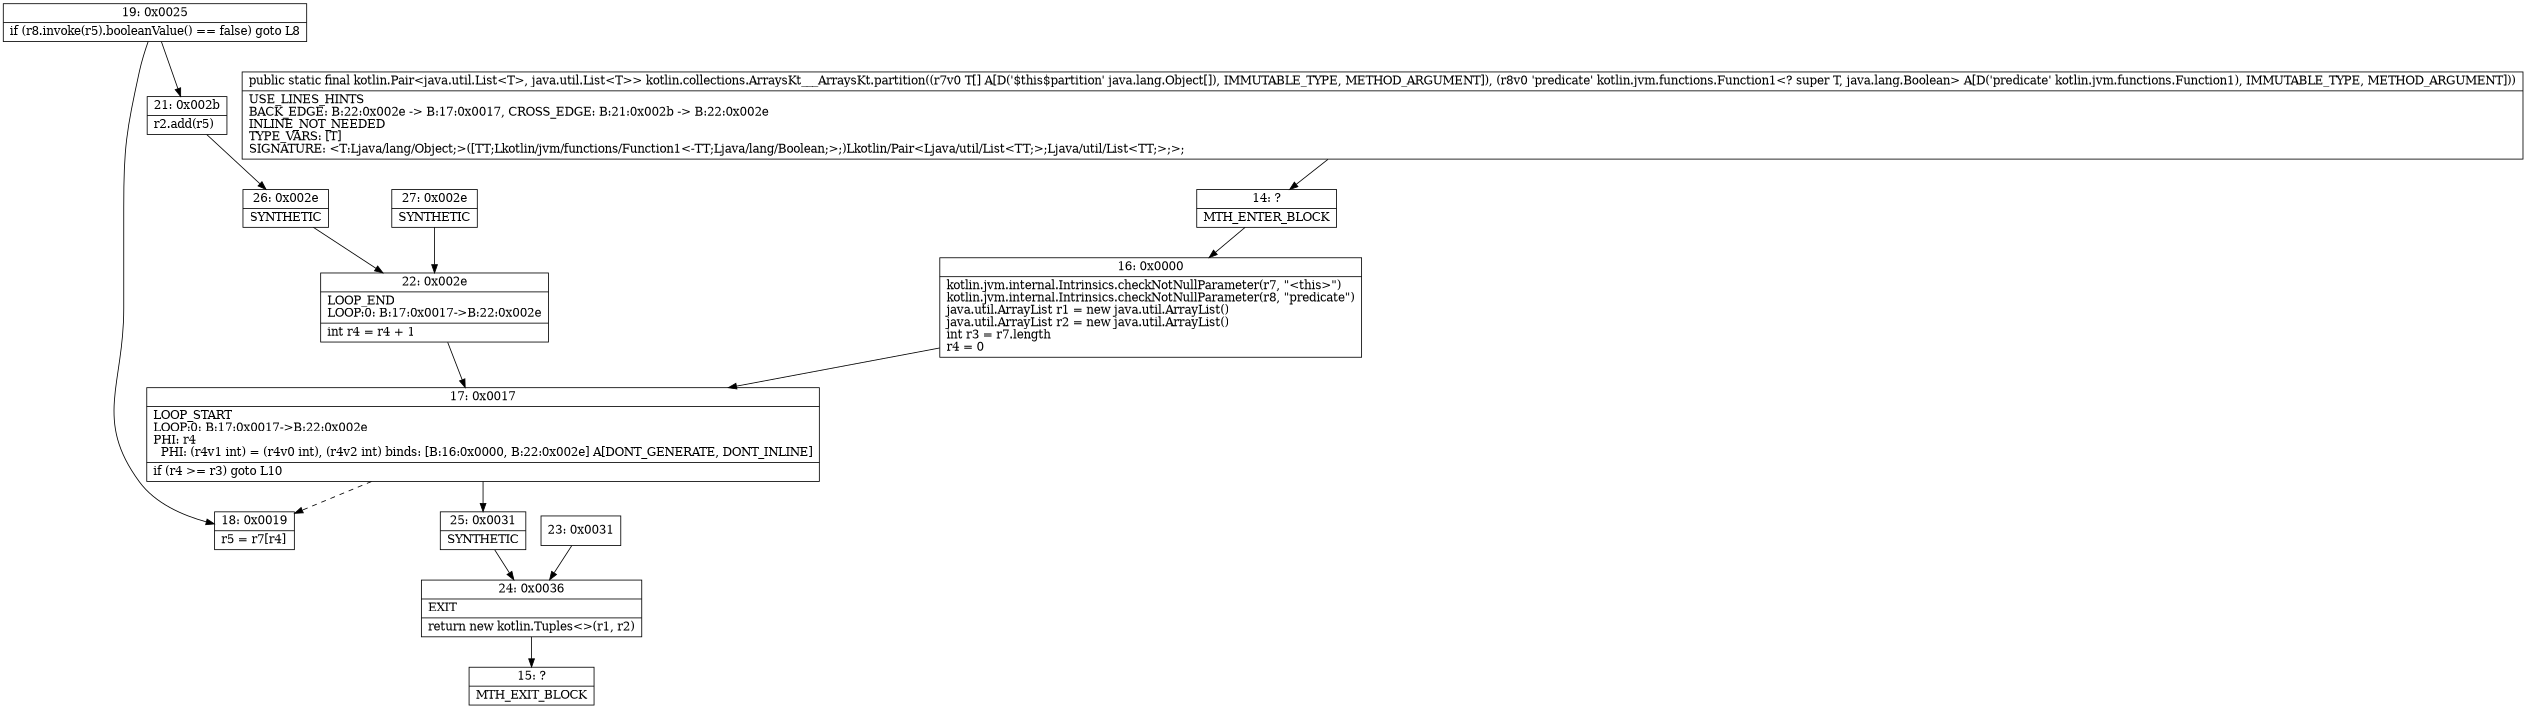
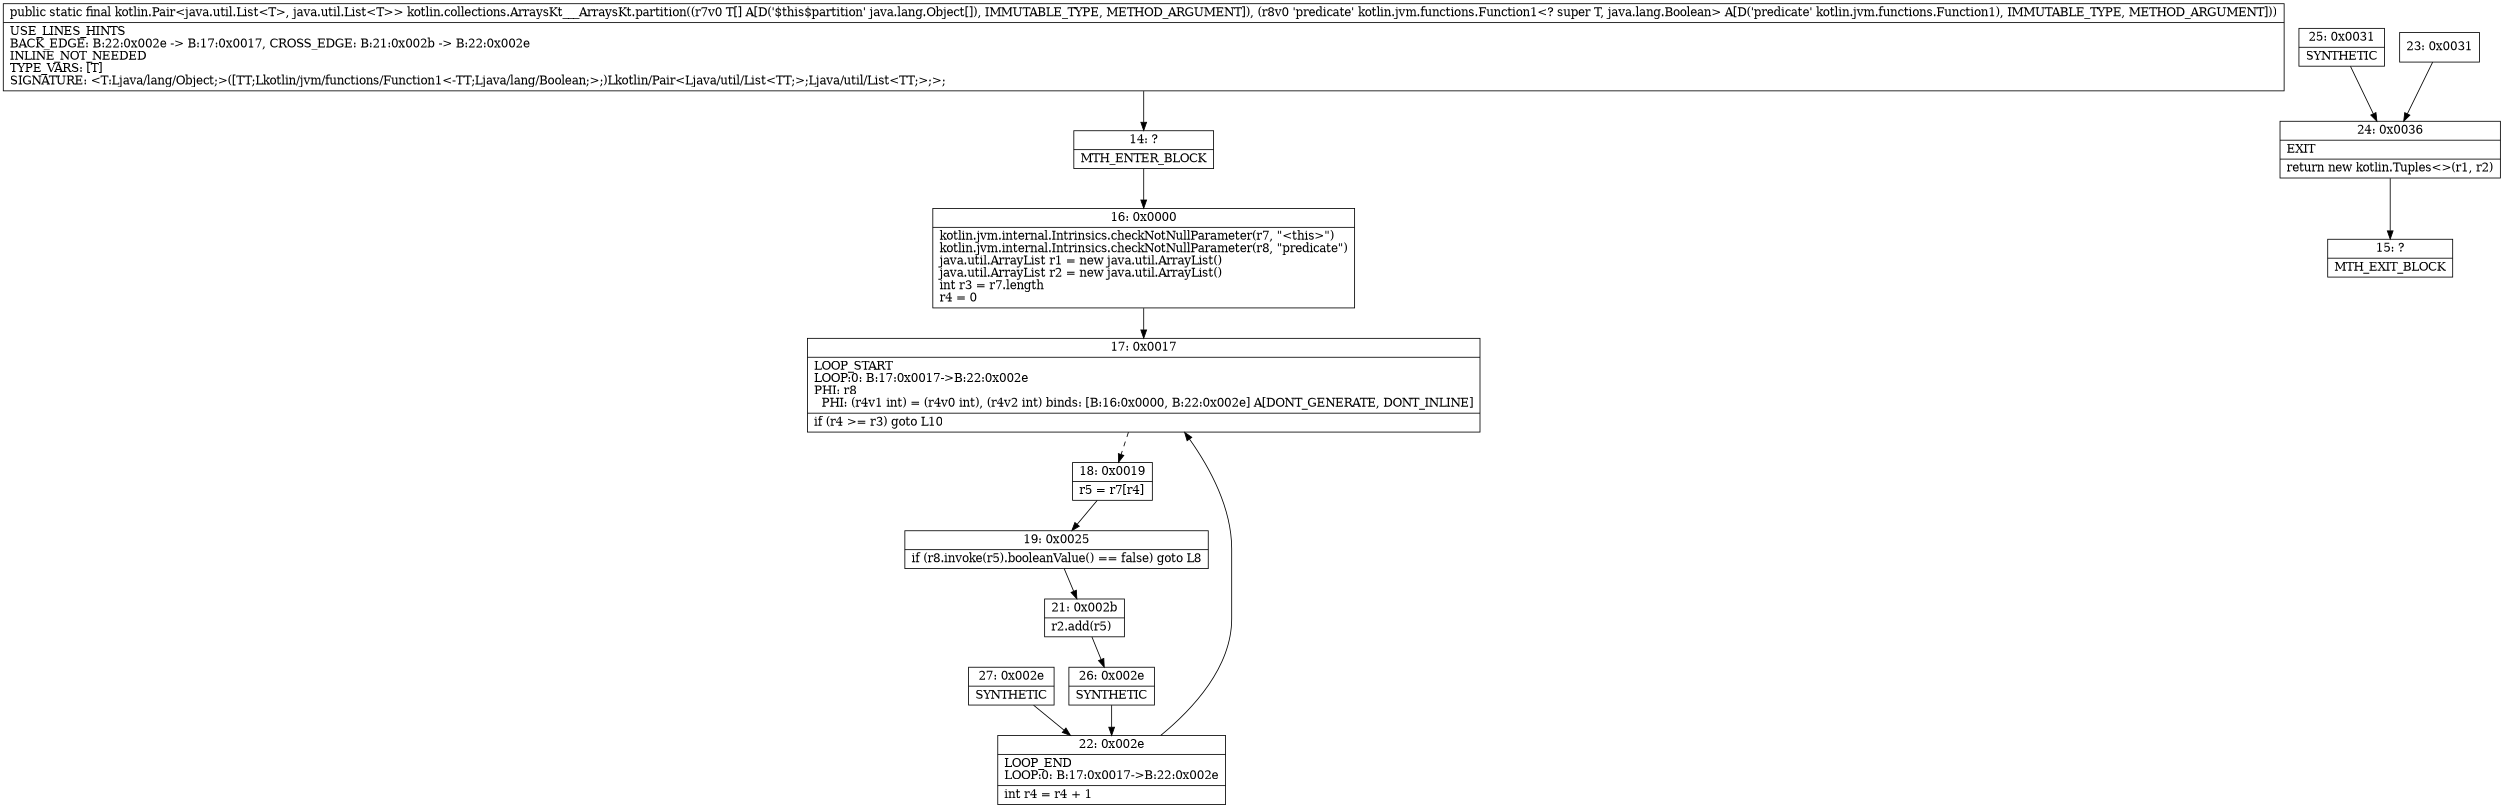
  digraph {
    node [shape=record]
    n1 [label="{14\:\ ?|MTH_ENTER_BLOCK\l}"]
    n2 [label="{16\:\ 0x0000|kotlin.jvm.internal.Intrinsics.checkNotNullParameter(r7, \"\<this\>\")\lkotlin.jvm.internal.Intrinsics.checkNotNullParameter(r8, \"predicate\")\ljava.util.ArrayList r1 = new java.util.ArrayList()\ljava.util.ArrayList r2 = new java.util.ArrayList()\lint r3 = r7.length\lr4 = 0\l}"]
-   n3 [label="{17\:\ 0x0017|LOOP_START\lLOOP:0: B:17:0x0017\-\>B:22:0x002e\lPHI: r4 \l  PHI: (r4v1 int) = (r4v0 int), (r4v2 int) binds: [B:16:0x0000, B:22:0x002e] A[DONT_GENERATE, DONT_INLINE]\l|if (r4 \>= r3) goto L10\l}"]
+   n3 [label="{17\:\ 0x0017|LOOP_START\lLOOP:0: B:17:0x0017\-\>B:22:0x002e\lPHI: r8 \l  PHI: (r4v1 int) = (r4v0 int), (r4v2 int) binds: [B:16:0x0000, B:22:0x002e] A[DONT_GENERATE, DONT_INLINE]\l|if (r4 \>= r3) goto L10\l}"]
    n4 [label="{18\:\ 0x0019|r5 = r7[r4]\l}"]
    n5 [label="{25\:\ 0x0031|SYNTHETIC\l}"]
    n6 [label="{19\:\ 0x0025|if (r8.invoke(r5).booleanValue() == false) goto L8\l}"]
    n7 [label="{24\:\ 0x0036|EXIT\l|return new kotlin.Tuples\<\>(r1, r2)\l}"]
    n8 [label="{21\:\ 0x002b|r2.add(r5)\l}"]
    n9 [label="{26\:\ 0x002e|SYNTHETIC\l}"]
    n10 [label="{27\:\ 0x002e|SYNTHETIC\l}"]
    n11 [label="{22\:\ 0x002e|LOOP_END\lLOOP:0: B:17:0x0017\-\>B:22:0x002e\l|int r4 = r4 + 1\l}"]
    n12 [label="{23\:\ 0x0031}"]
    n13 [label="{15\:\ ?|MTH_EXIT_BLOCK\l}"]
    n14 [label="{public static final kotlin.Pair\<java.util.List\<T\>, java.util.List\<T\>\> kotlin.collections.ArraysKt___ArraysKt.partition((r7v0 T[] A[D('$this$partition' java.lang.Object[]), IMMUTABLE_TYPE, METHOD_ARGUMENT]), (r8v0 'predicate' kotlin.jvm.functions.Function1\<? super T, java.lang.Boolean\> A[D('predicate' kotlin.jvm.functions.Function1), IMMUTABLE_TYPE, METHOD_ARGUMENT]))  | USE_LINES_HINTS\lBACK_EDGE: B:22:0x002e \-\> B:17:0x0017, CROSS_EDGE: B:21:0x002b \-\> B:22:0x002e\lINLINE_NOT_NEEDED\lTYPE_VARS: [T]\lSIGNATURE: \<T:Ljava\/lang\/Object;\>([TT;Lkotlin\/jvm\/functions\/Function1\<\-TT;Ljava\/lang\/Boolean;\>;)Lkotlin\/Pair\<Ljava\/util\/List\<TT;\>;Ljava\/util\/List\<TT;\>;\>;\l}"]
    n1 -> n2
    n2 -> n3
    n3 -> n4 [style=dashed]
-   n3 -> n5
-   n6 -> n4
+   n4 -> n6
    n5 -> n7
    n6 -> n8
    n7 -> n13
    n8 -> n9
    n9 -> n11
    n10 -> n11
    n11 -> n3
    n12 -> n7
    n14 -> n1
  }
